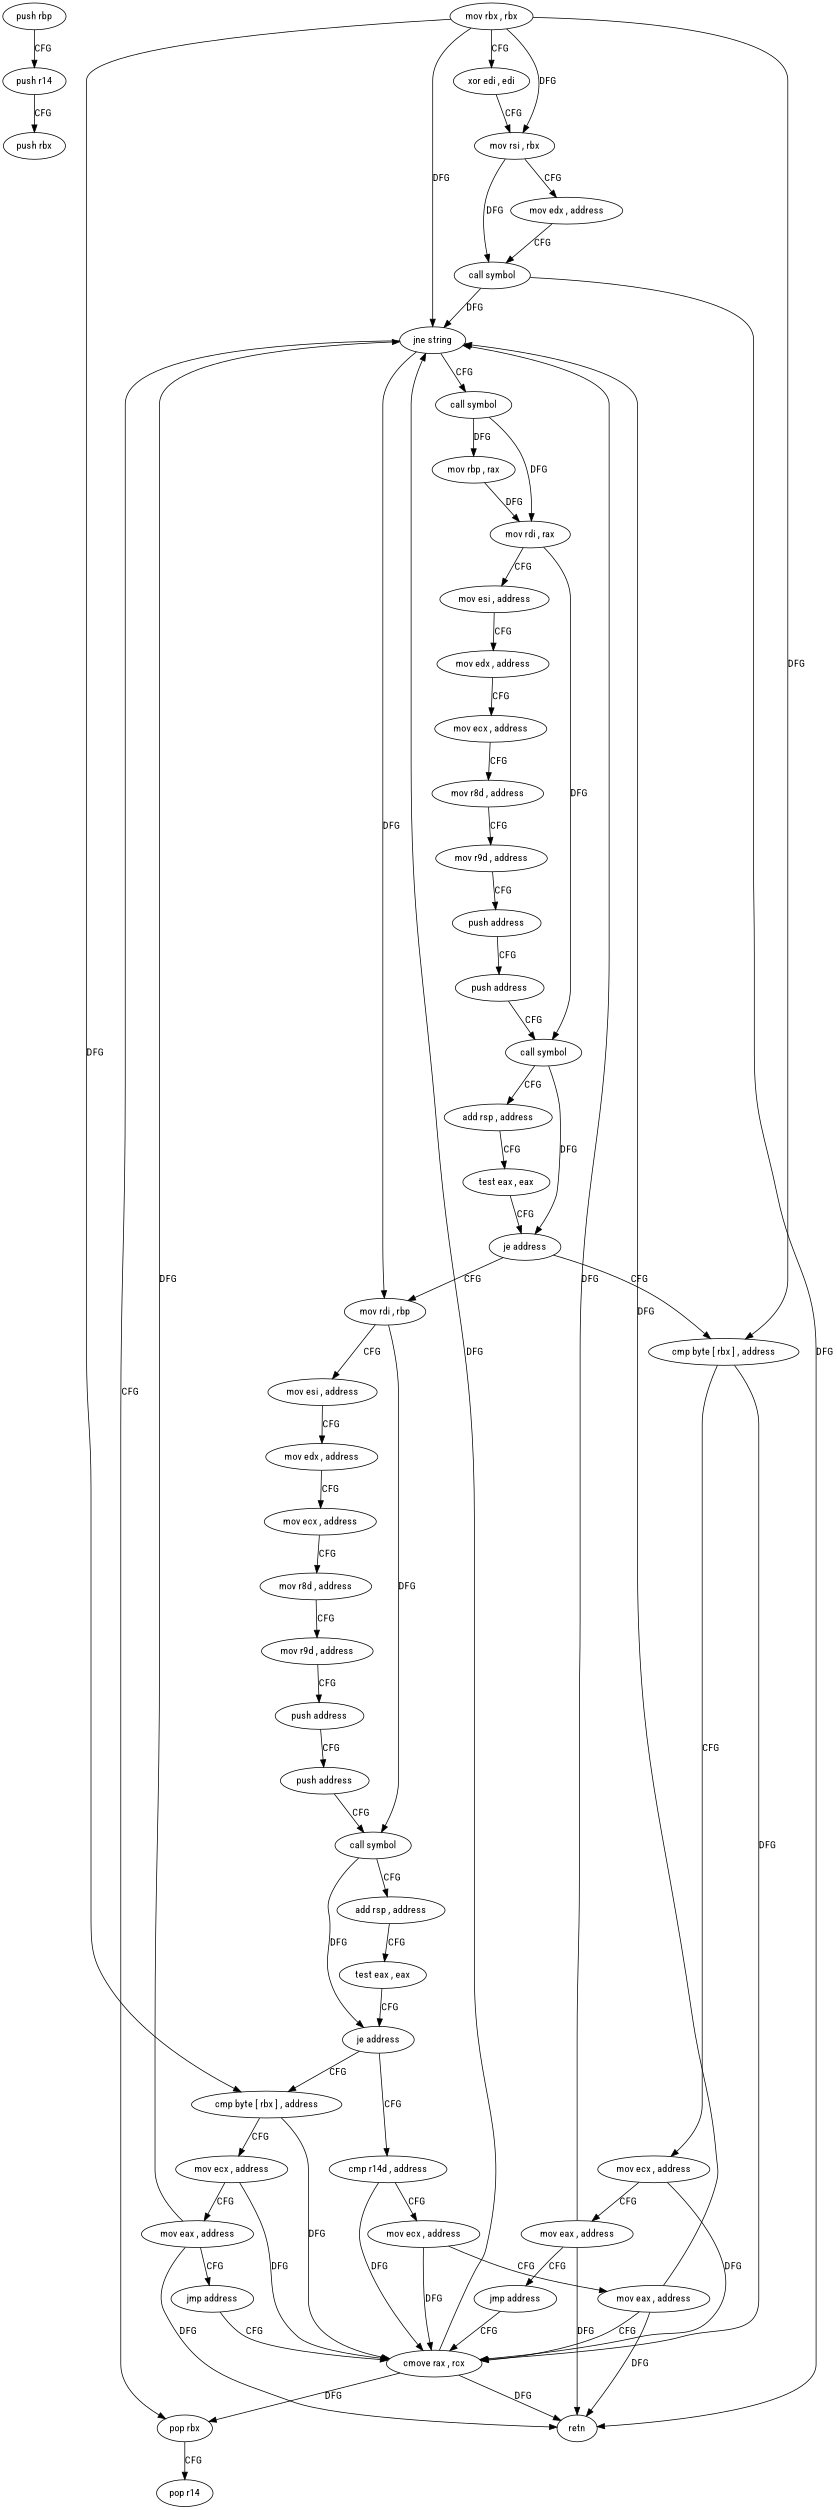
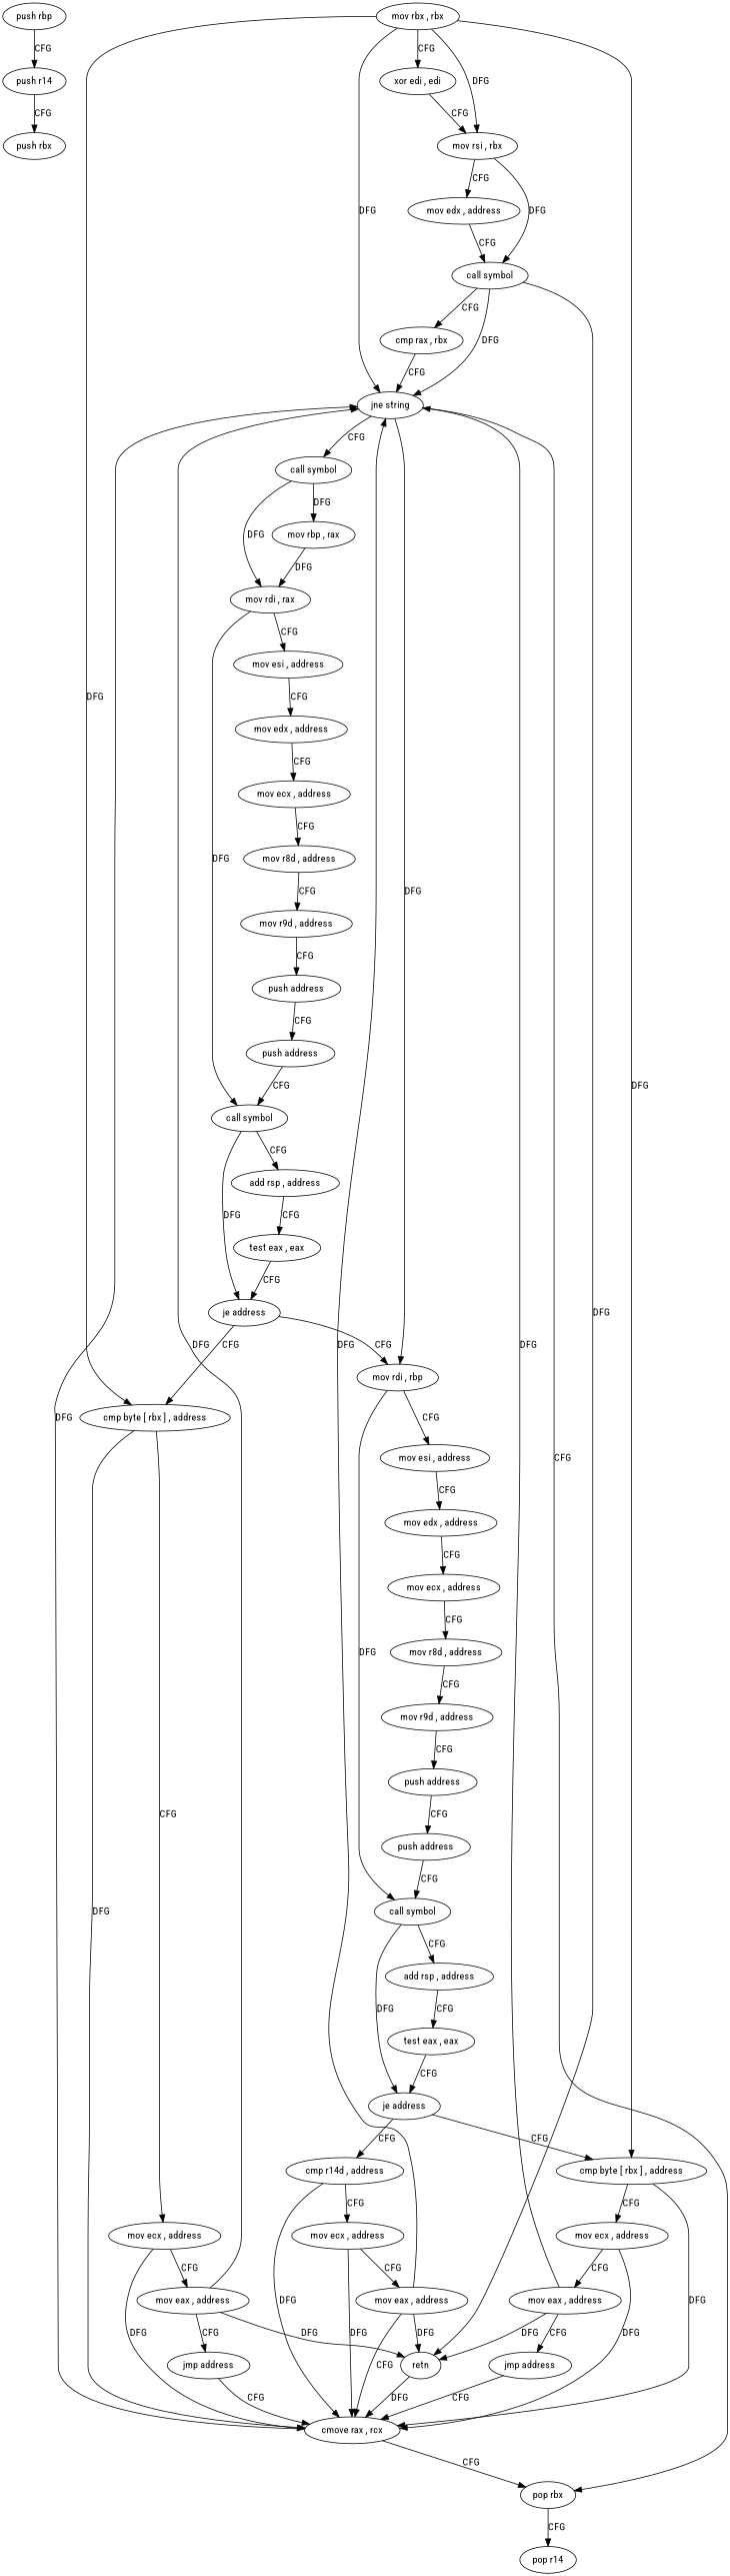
  digraph {
    fontname="Roboto Condensed"
    node [fontname="Roboto Condensed"]
    edge [fontname="Roboto Condensed"]
    n1 [label="push rbp"]
    n2 [label="push r14"]
    n3 [label="push rbx"]
    n4 [label="mov rbx , rbx"]
    n5 [label="xor edi , edi"]
    n6 [label="mov rsi , rbx"]
    n7 [label="jne string"]
    n8 [label="cmp byte [ rbx ] , address"]
    n9 [label="cmp byte [ rbx ] , address"]
    n10 [label="cmp r14d , address"]
    n11 [label="cmove rax , rcx"]
    n12 [label="mov ecx , address"]
    n13 [label="mov edx , address"]
    n14 [label="call symbol"]
    n15 [label="pop rbx"]
    n16 [label="call symbol"]
    n17 [label="mov rdi , rbp"]
    n18 [label="mov ecx , address"]
    n19 [label="mov ecx , address"]
+   n20 [label="cmp rax , rbx"]
    n21 [label=retn]
    n22 [label="pop r14"]
    n23 [label="mov rbp , rax"]
    n24 [label="mov rdi , rax"]
    n25 [label="mov esi , address"]
    n26 [label="call symbol"]
    n27 [label="mov esi , address"]
    n28 [label="call symbol"]
    n29 [label="mov edx , address"]
    n30 [label="add rsp , address"]
    n31 [label="je address"]
    n32 [label="mov ecx , address"]
    n33 [label="mov r8d , address"]
    n34 [label="mov r9d , address"]
    n35 [label="push address"]
    n36 [label="push address"]
    n37 [label="test eax , eax"]
    n38 [label="mov edx , address"]
    n39 [label="add rsp , address"]
    n40 [label="je address"]
    n41 [label="mov eax , address"]
    n42 [label="mov ecx , address"]
    n43 [label="mov r8d , address"]
    n44 [label="mov r9d , address"]
    n45 [label="push address"]
    n46 [label="push address"]
    n47 [label="test eax , eax"]
    n48 [label="mov eax , address"]
    n49 [label="mov eax , address"]
    n50 [label="jmp address"]
    n51 [label="jmp address"]
    n1 -> n2 [label=CFG]
    n2 -> n3 [label=CFG]
    n4 -> n5 [label=CFG]
    n4 -> n6 [label=DFG]
    n4 -> n7 [label=DFG]
    n4 -> n8 [label=DFG]
    n4 -> n9 [label=DFG]
    n5 -> n6 [label=CFG]
    n6 -> n13 [label=CFG]
    n6 -> n14 [label=DFG]
    n7 -> n15 [label=CFG]
    n7 -> n16 [label=CFG]
    n7 -> n17 [label=DFG]
    n8 -> n11 [label=DFG]
    n8 -> n18 [label=CFG]
    n9 -> n11 [label=DFG]
    n9 -> n19 [label=CFG]
    n10 -> n11 [label=DFG]
    n10 -> n12 [label=CFG]
    n11 -> n7 [label=DFG]
-   n11 -> n15 [label=DFG]
-   n11 -> n21 [label=DFG]
+   n11 -> n15 [label=CFG]
+   n21 -> n11 [label=DFG]
    n12 -> n11 [label=DFG]
    n12 -> n48 [label=CFG]
    n13 -> n14 [label=CFG]
    n14 -> n7 [label=DFG]
+   n14 -> n20 [label=CFG]
    n14 -> n21 [label=DFG]
    n15 -> n22 [label=CFG]
    n16 -> n23 [label=DFG]
    n16 -> n24 [label=DFG]
    n17 -> n27 [label=CFG]
    n17 -> n28 [label=DFG]
    n18 -> n11 [label=DFG]
    n18 -> n41 [label=CFG]
    n19 -> n11 [label=DFG]
    n19 -> n49 [label=CFG]
+   n20 -> n7 [label=CFG]
    n23 -> n24 [label=DFG]
    n24 -> n25 [label=CFG]
    n24 -> n26 [label=DFG]
    n25 -> n29 [label=CFG]
    n26 -> n30 [label=CFG]
    n26 -> n31 [label=DFG]
    n27 -> n38 [label=CFG]
    n28 -> n39 [label=CFG]
    n28 -> n40 [label=DFG]
    n29 -> n32 [label=CFG]
    n30 -> n37 [label=CFG]
    n31 -> n8 [label=CFG]
    n31 -> n17 [label=CFG]
    n32 -> n33 [label=CFG]
    n33 -> n34 [label=CFG]
    n34 -> n35 [label=CFG]
    n35 -> n36 [label=CFG]
    n36 -> n26 [label=CFG]
    n37 -> n31 [label=CFG]
    n38 -> n42 [label=CFG]
    n39 -> n47 [label=CFG]
    n40 -> n9 [label=CFG]
    n40 -> n10 [label=CFG]
    n41 -> n7 [label=DFG]
    n41 -> n21 [label=DFG]
    n41 -> n50 [label=CFG]
    n42 -> n43 [label=CFG]
    n43 -> n44 [label=CFG]
    n44 -> n45 [label=CFG]
    n45 -> n46 [label=CFG]
    n46 -> n28 [label=CFG]
    n47 -> n40 [label=CFG]
    n48 -> n7 [label=DFG]
    n48 -> n11 [label=CFG]
    n48 -> n21 [label=DFG]
    n49 -> n7 [label=DFG]
    n49 -> n21 [label=DFG]
    n49 -> n51 [label=CFG]
    n50 -> n11 [label=CFG]
    n51 -> n11 [label=CFG]
  }
